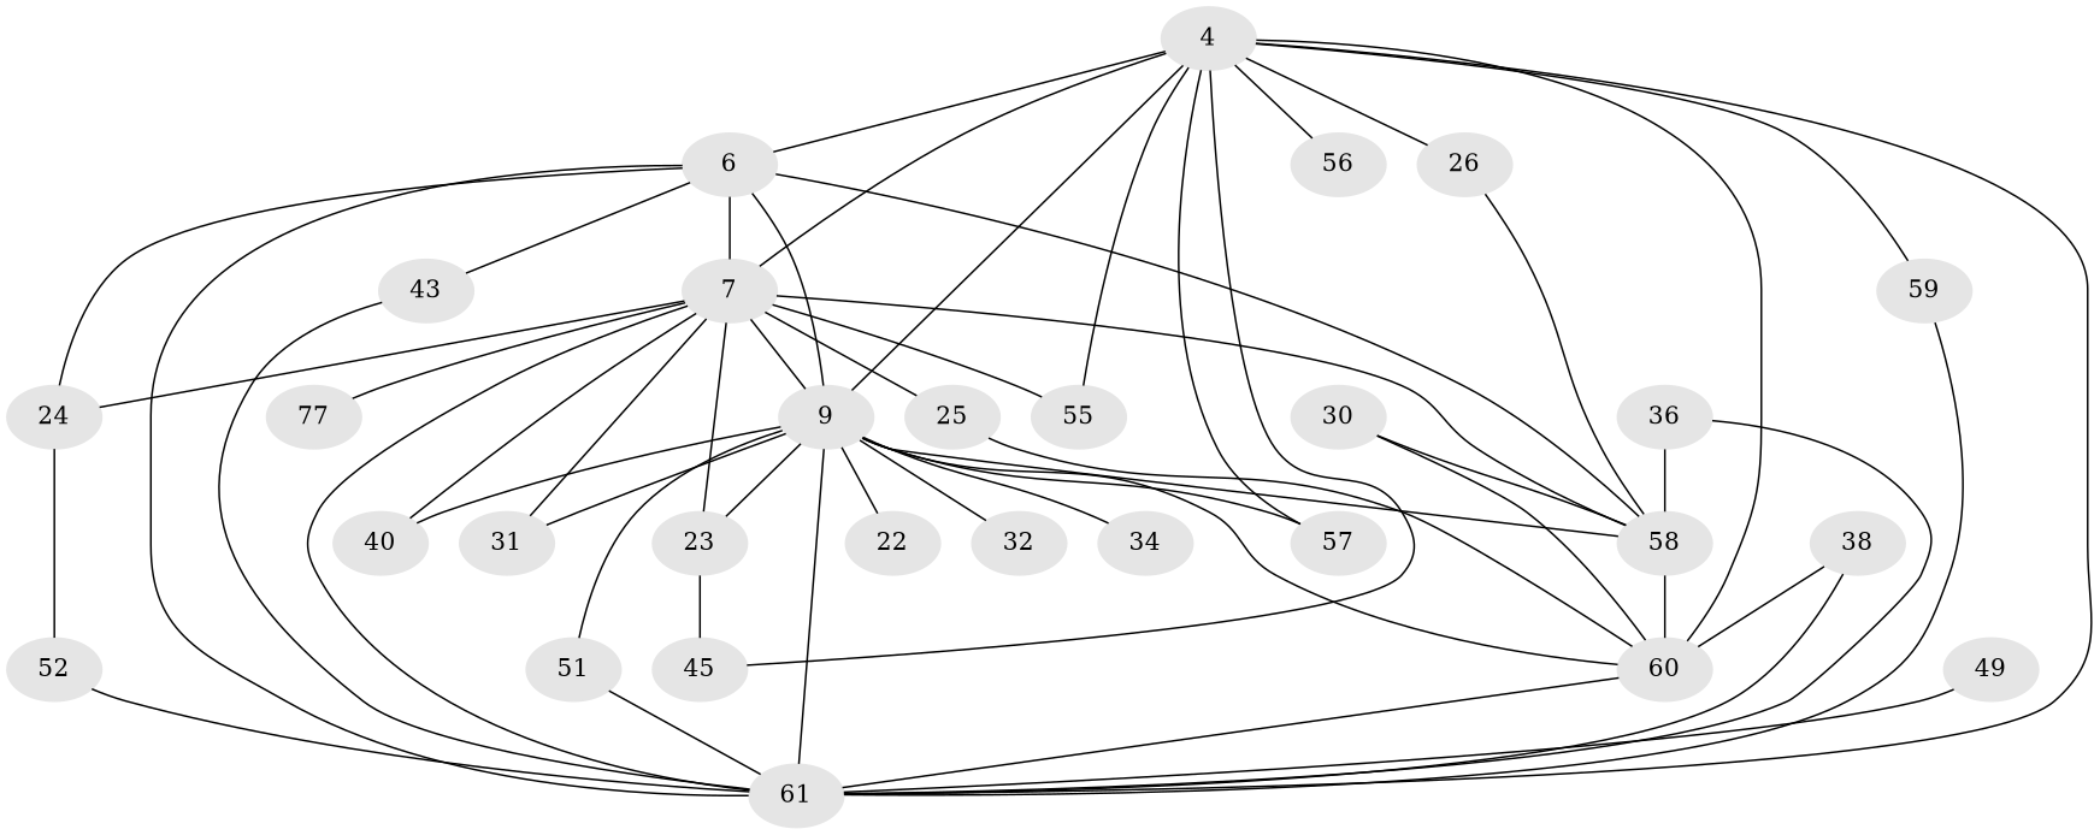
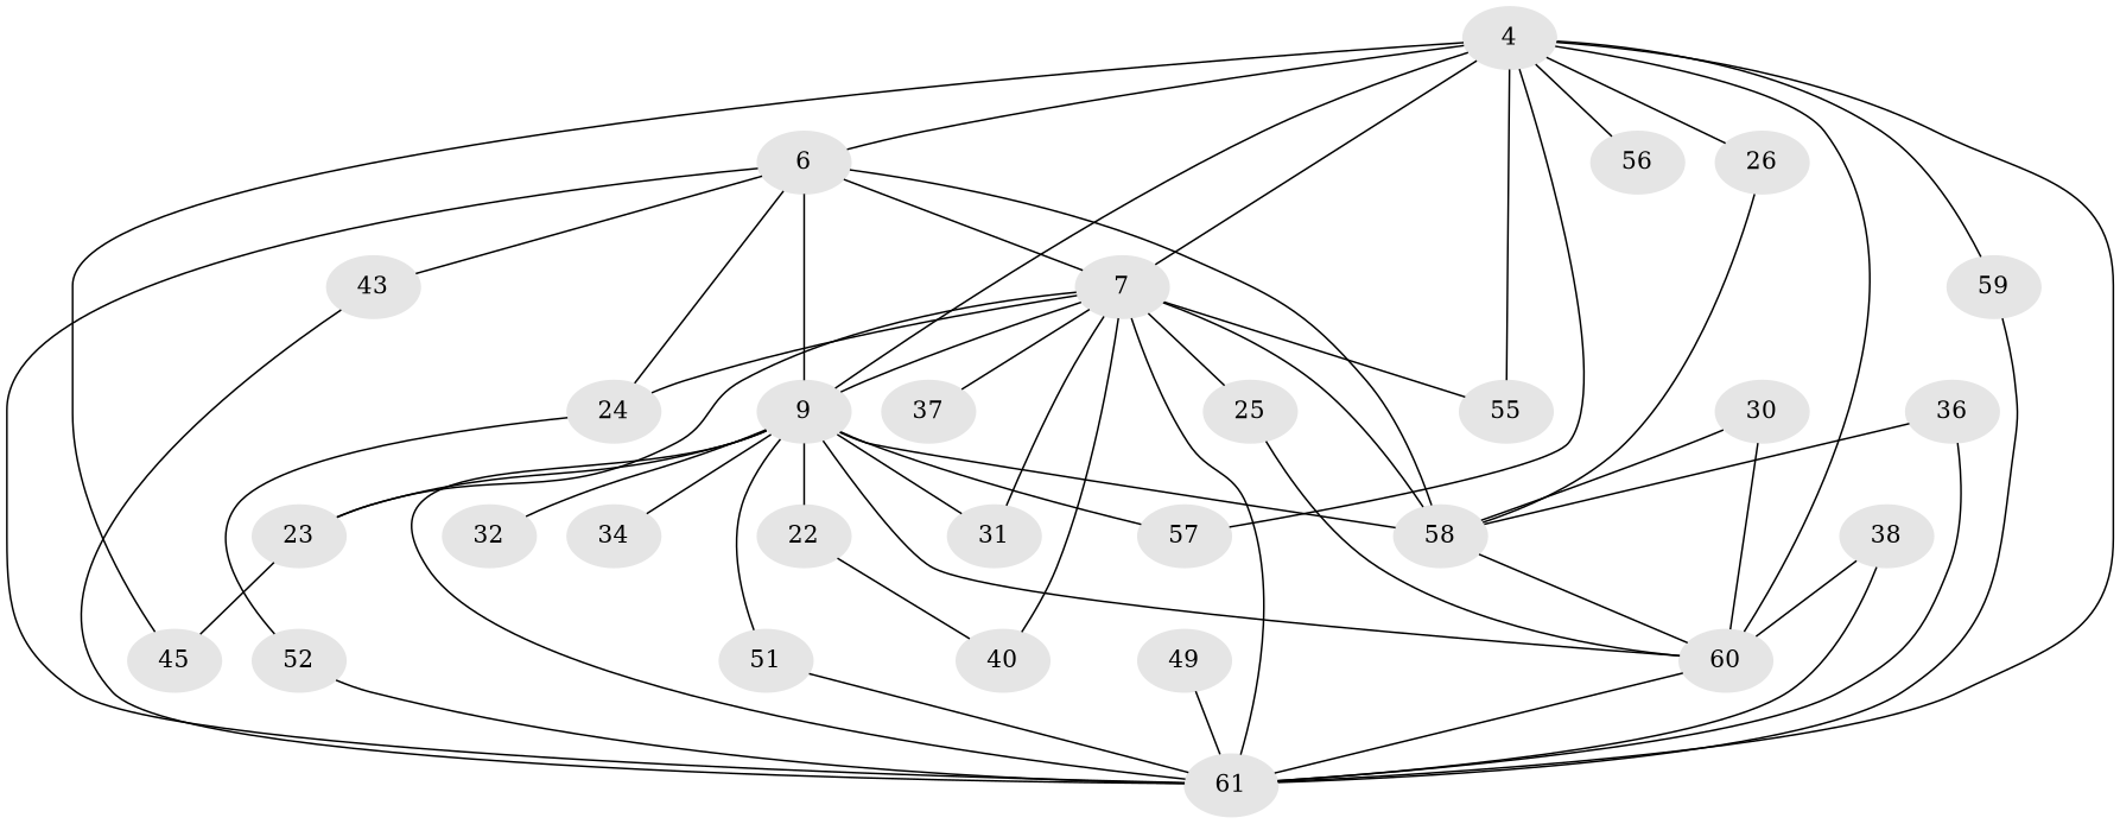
  graph {
    node [color=gray90 style=filled]
    4 [super="+3"]
    6 [super="+2"]
    7 [super="+1"]
    9 [super="+8"]
    26
    45
    55
    56
    57 [super="+54+50"]
    59
    60 [super="+28+48"]
    61 [super="+35+10"]
    24 [super="+17"]
    43
    58 [super="+14+44+47+53+46"]
    23 [super="+18"]
    25
    31
-   37 [super="+29" label=77]
+   37 [super="+29"]
    40
    22
    32
    34
    51
    52
    30
    36
    38 [super="+27"]
    49 [super="+16"]
    4 -- 6 [weight=4]
    4 -- 7 [weight=4]
    4 -- 9 [weight=4]
    4 -- 26 [weight=2]
    4 -- 45
    4 -- 55
    4 -- 56 [weight=2]
    4 -- 57
    4 -- 59
    4 -- 60 [weight=3]
    4 -- 61 [weight=5]
    6 -- 7 [weight=4]
    6 -- 9 [weight=4]
    6 -- 61 [weight=4]
    6 -- 24
    6 -- 43
    6 -- 58
    7 -- 9 [weight=4]
    7 -- 55
    7 -- 61 [weight=5]
    7 -- 24 [weight=2]
    7 -- 58 [weight=5]
    7 -- 23 [weight=2]
    7 -- 25
    7 -- 31
    7 -- 37 [weight=2]
    7 -- 40
    9 -- 57 [weight=4]
    9 -- 60 [weight=2]
    9 -- 61 [weight=4]
    9 -- 58 [weight=4]
    9 -- 23 [weight=2]
    9 -- 31
    9 -- 22 [weight=2]
    9 -- 32 [weight=2]
    9 -- 34 [weight=2]
    9 -- 51
    26 -- 58
    59 -- 61
    60 -- 61
    24 -- 52
    43 -- 61
    58 -- 60
    23 -- 45
    25 -- 60
-   9 -- 40
+   22 -- 40
    51 -- 61
    52 -- 61
    30 -- 60
    30 -- 58
    36 -- 61
    36 -- 58
    38 -- 60 [weight=2]
    38 -- 61
    49 -- 61 [weight=3]
  }
